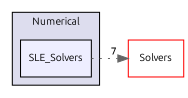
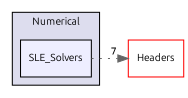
  digraph {
    compound=true
    rankdir=LR
    fontname=Ubuntu
    node [fontname=Ubuntu fontsize=10 shape=box style=filled]
    n1 [fillcolor="#eeeeff" label=SLE_Solvers pencolor=black]
-   n2 [color=red fillcolor=white label=Solvers]
+   n2 [color=red fillcolor=white label=Headers]
    subgraph cluster_1 {
      bgcolor="#ddddee"
      fontsize=10
      label=Numerical
      pencolor=black
      n1
    }
    n1 -> n2 [headlabel=7 labeldistance=1.5 labelfontname=Helvetica labelfontsize=10 color=gray40 style=dotted fontname=Ubuntu]
  }
